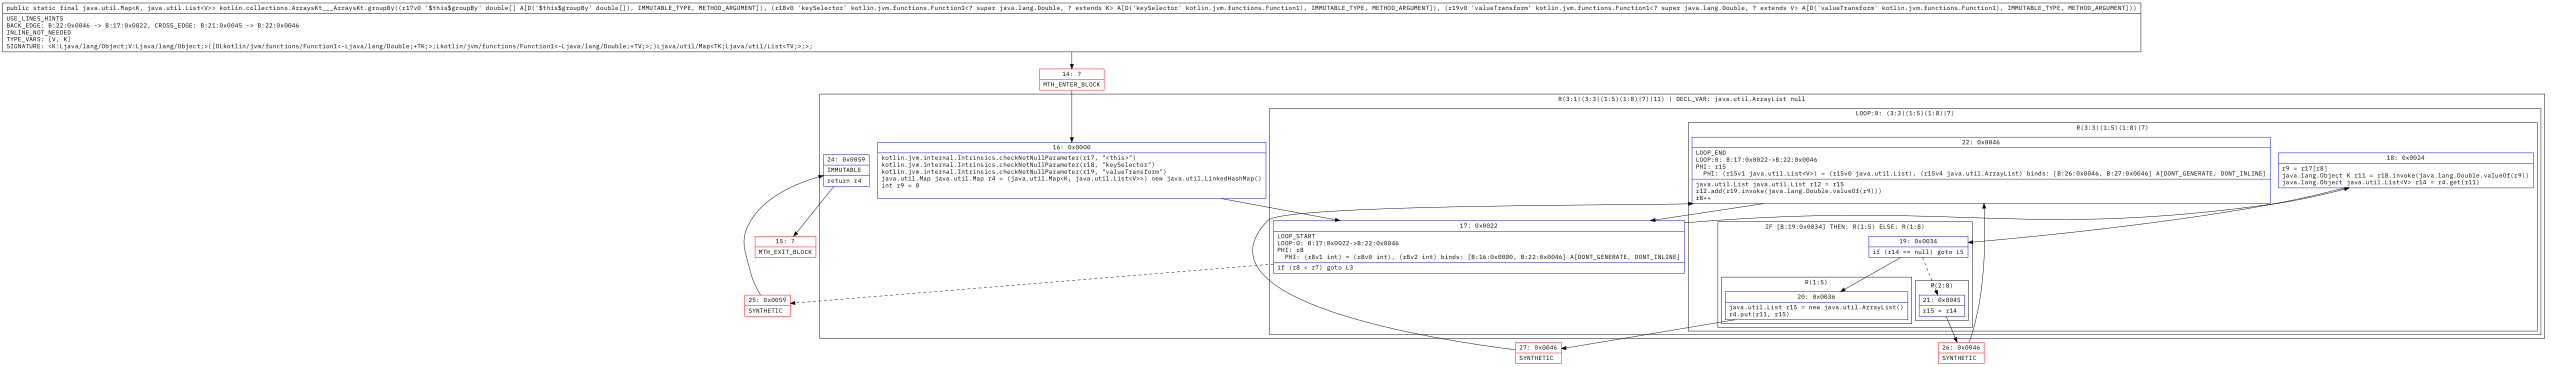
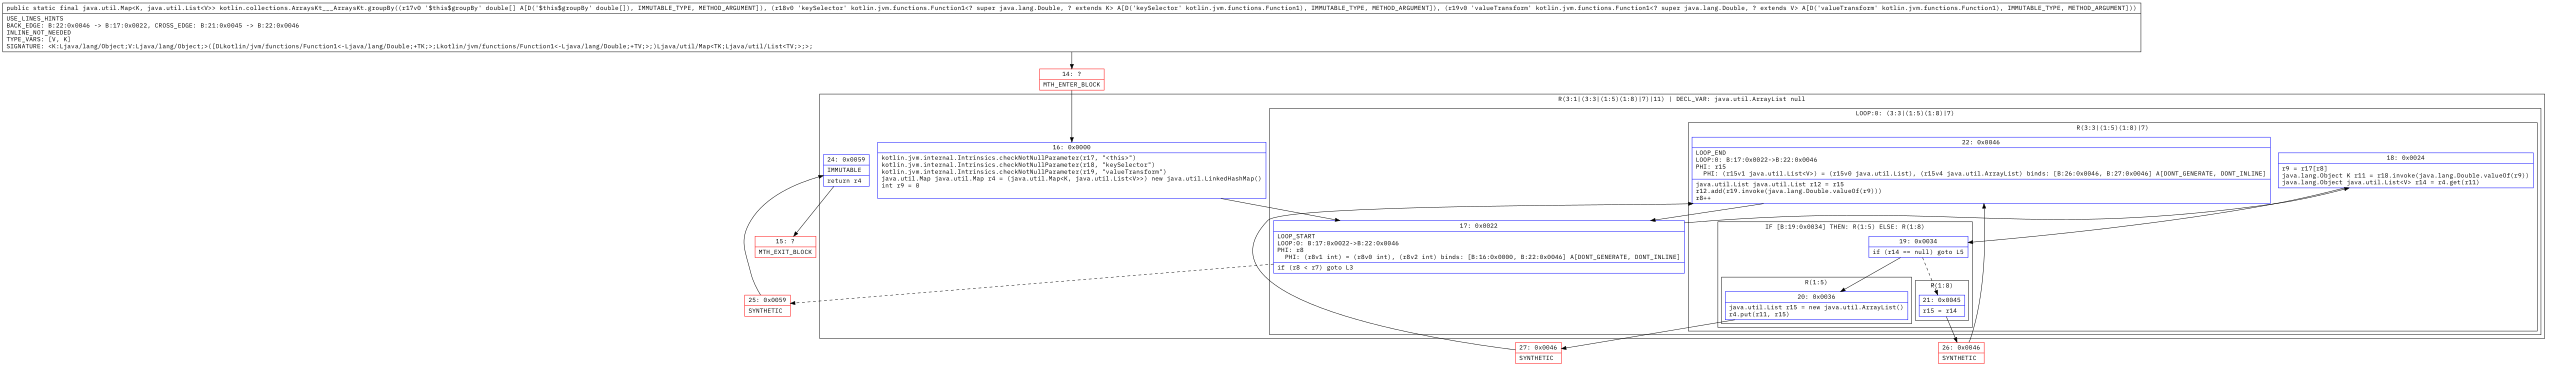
  digraph {
    fontname="IBM Plex Mono"
    node [color=blue fontname="IBM Plex Mono" shape=record]
    edge [fontname="IBM Plex Mono"]
    n1 [label="{20\:\ 0x0036|java.util.List r15 = new java.util.ArrayList()\lr4.put(r11, r15)\l}"]
    n2 [label="{21\:\ 0x0045|r15 = r14\l}"]
    n3 [label="{19\:\ 0x0034|if (r14 == null) goto L5\l}"]
    n4 [label="{18\:\ 0x0024|r9 = r17[r8]\ljava.lang.Object K r11 = r18.invoke(java.lang.Double.valueOf(r9))\ljava.lang.Object java.util.List\<V\> r14 = r4.get(r11)\l}"]
    n5 [label="{22\:\ 0x0046|LOOP_END\lLOOP:0: B:17:0x0022\-\>B:22:0x0046\lPHI: r15 \l  PHI: (r15v1 java.util.List\<V\>) = (r15v0 java.util.List), (r15v4 java.util.ArrayList) binds: [B:26:0x0046, B:27:0x0046] A[DONT_GENERATE, DONT_INLINE]\l|java.util.List java.util.List r12 = r15\lr12.add(r19.invoke(java.lang.Double.valueOf(r9)))\lr8++\l}"]
    n6 [label="{17\:\ 0x0022|LOOP_START\lLOOP:0: B:17:0x0022\-\>B:22:0x0046\lPHI: r8 \l  PHI: (r8v1 int) = (r8v0 int), (r8v2 int) binds: [B:16:0x0000, B:22:0x0046] A[DONT_GENERATE, DONT_INLINE]\l|if (r8 \< r7) goto L3\l}"]
    n7 [label="{16\:\ 0x0000|kotlin.jvm.internal.Intrinsics.checkNotNullParameter(r17, \"\<this\>\")\lkotlin.jvm.internal.Intrinsics.checkNotNullParameter(r18, \"keySelector\")\lkotlin.jvm.internal.Intrinsics.checkNotNullParameter(r19, \"valueTransform\")\ljava.util.Map java.util.Map r4 = (java.util.Map\<K, java.util.List\<V\>\>) new java.util.LinkedHashMap()\lint r9 = 0\l\l}"]
    n8 [label="{24\:\ 0x0059|IMMUTABLE\l|return r4\l}"]
    n9 [color=red label="{27\:\ 0x0046|SYNTHETIC\l}"]
    n10 [color=red label="{26\:\ 0x0046|SYNTHETIC\l}"]
    n11 [color=red label="{25\:\ 0x0059|SYNTHETIC\l}"]
    n12 [color=red label="{15\:\ ?|MTH_EXIT_BLOCK\l}"]
    n13 [color=red label="{14\:\ ?|MTH_ENTER_BLOCK\l}"]
    n14 [label="{public static final java.util.Map\<K, java.util.List\<V\>\> kotlin.collections.ArraysKt___ArraysKt.groupBy((r17v0 '$this$groupBy' double[] A[D('$this$groupBy' double[]), IMMUTABLE_TYPE, METHOD_ARGUMENT]), (r18v0 'keySelector' kotlin.jvm.functions.Function1\<? super java.lang.Double, ? extends K\> A[D('keySelector' kotlin.jvm.functions.Function1), IMMUTABLE_TYPE, METHOD_ARGUMENT]), (r19v0 'valueTransform' kotlin.jvm.functions.Function1\<? super java.lang.Double, ? extends V\> A[D('valueTransform' kotlin.jvm.functions.Function1), IMMUTABLE_TYPE, METHOD_ARGUMENT]))  | USE_LINES_HINTS\lBACK_EDGE: B:22:0x0046 \-\> B:17:0x0022, CROSS_EDGE: B:21:0x0045 \-\> B:22:0x0046\lINLINE_NOT_NEEDED\lTYPE_VARS: [V, K]\lSIGNATURE: \<K:Ljava\/lang\/Object;V:Ljava\/lang\/Object;\>([DLkotlin\/jvm\/functions\/Function1\<\-Ljava\/lang\/Double;+TK;\>;Lkotlin\/jvm\/functions\/Function1\<\-Ljava\/lang\/Double;+TV;\>;)Ljava\/util\/Map\<TK;Ljava\/util\/List\<TV;\>;\>;\l}" color=""]
    subgraph cluster_1 {
      label="R(3:1|(3:3|(1:5)(1:8)|7)|11) | DECL_VAR: java.util.ArrayList null\l"
      n7
      n8
      subgraph cluster_2 {
        label="LOOP:0: (3:3|(1:5)(1:8)|7)"
        n6
        subgraph cluster_3 {
          label="R(3:3|(1:5)(1:8)|7)"
          n4
          n5
          subgraph cluster_4 {
            label="IF [B:19:0x0034] THEN: R(1:5) ELSE: R(1:8)"
            n3
            subgraph cluster_5 {
              label="R(1:5)"
              n1
            }
            subgraph cluster_6 {
-             label="R(2:8)"
+             label="R(1:8)"
              n2
            }
          }
        }
      }
    }
    n1 -> n9
    n2 -> n10
    n3 -> n1
    n3 -> n2 [style=dashed]
    n4 -> n3
    n5 -> n6
    n6 -> n4
    n6 -> n11 [style=dashed]
    n7 -> n6
    n8 -> n12
    n9 -> n5
    n10 -> n5
    n11 -> n8
    n13 -> n7
    n14 -> n13
  }
